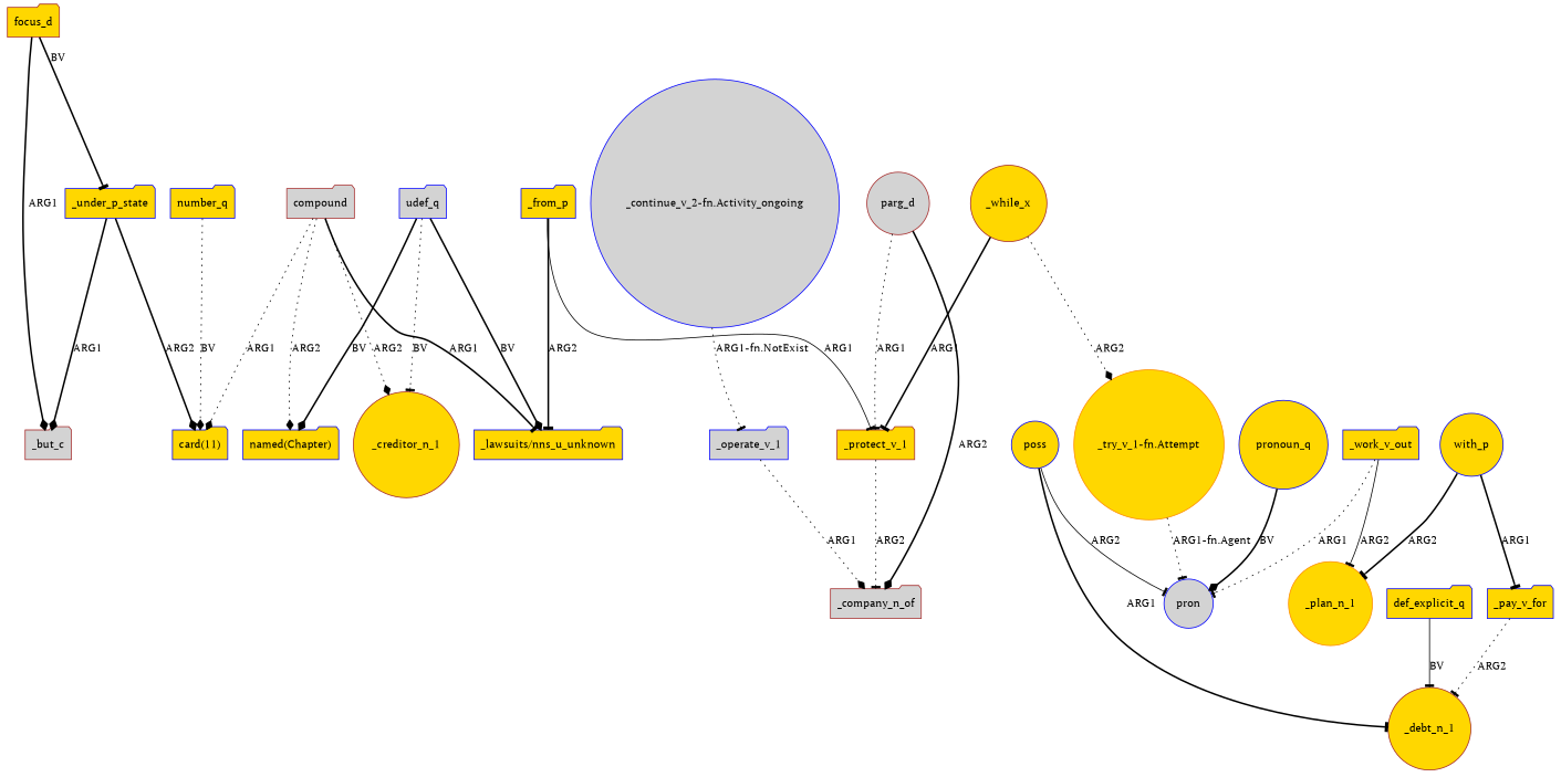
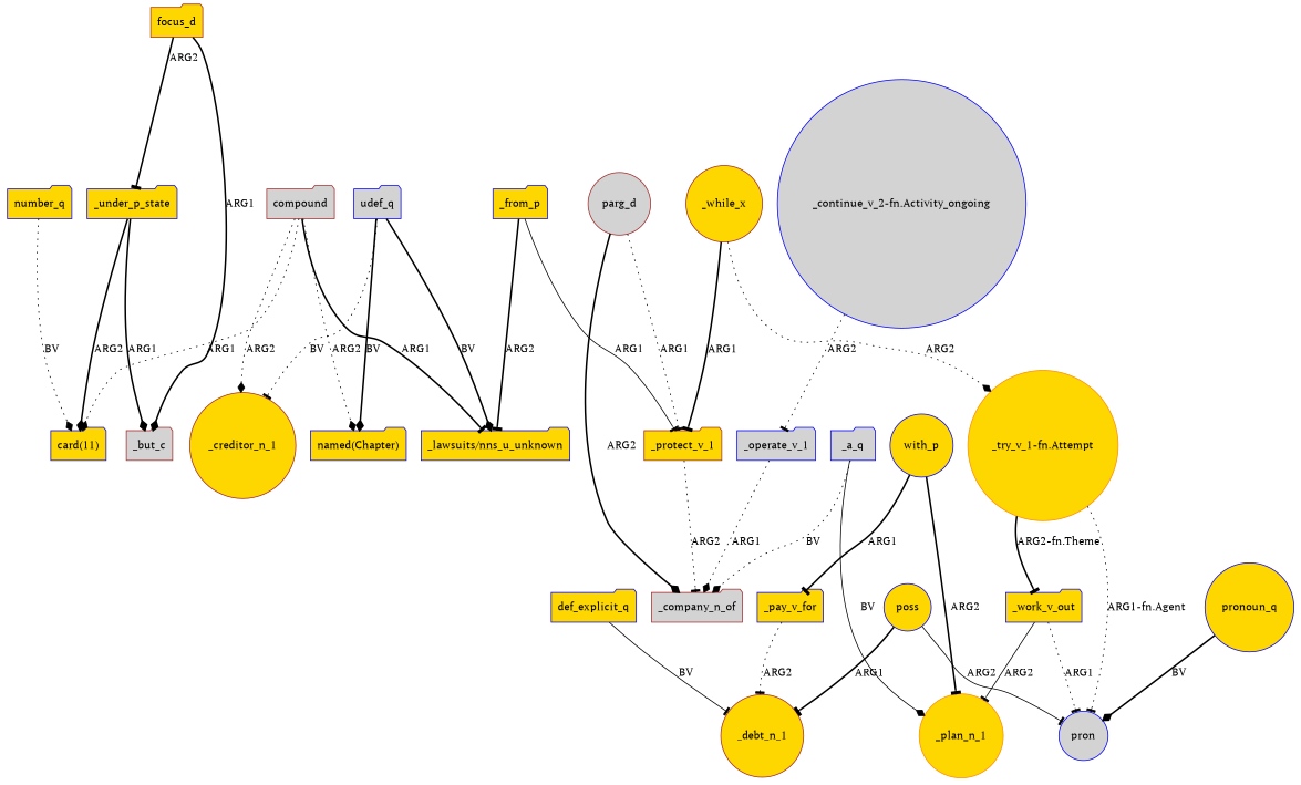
  digraph {
    fontname="PT Serif"
    node [color=blue fillcolor=gold fontname="PT Serif" shape=folder style=filled]
    edge [arrowhead=tee fontname="PT Serif" style=bold]
    _under_p_state
    "card(11)"
    _but_c [color=brown fillcolor=lightgrey]
    _protect_v_1 [color=brown]
    _from_p
    "_lawsuits/nns_u_unknown"
    _company_n_of [color=brown fillcolor=lightgrey]
    number_q
    parg_d [color=brown fillcolor=lightgrey shape=circle]
    with_p [shape=circle]
    _plan_n_1 [color=darkorange shape=circle]
    _pay_v_for
    _debt_n_1 [color=brown shape=circle]
    compound [color=brown fillcolor=lightgrey]
    "named(Chapter)"
    _creditor_n_1 [color=brown shape=circle]
    poss [shape=circle]
    pron [fillcolor=lightgrey shape=circle]
    "_try_v_1-fn.Attempt" [color=darkorange shape=circle]
    _work_v_out
    _while_x [color=brown shape=circle]
    udef_q [fillcolor=lightgrey]
    "_continue_v_2-fn.Activity_ongoing" [fillcolor=lightgrey shape=circle]
    _operate_v_1 [fillcolor=lightgrey]
    pronoun_q [shape=circle]
    def_explicit_q
+   _a_q [fillcolor=lightgrey]
    focus_d [color=brown]
    _under_p_state -> "card(11)" [arrowhead=diamond label=ARG2]
    _under_p_state -> _but_c [arrowhead=diamond label=ARG1]
    _protect_v_1 -> _company_n_of [label=ARG2 style=dotted]
    _from_p -> _protect_v_1 [label=ARG1 style=solid]
    _from_p -> "_lawsuits/nns_u_unknown" [label=ARG2]
    number_q -> "card(11)" [arrowhead=diamond label=BV style=dotted]
    parg_d -> _protect_v_1 [label=ARG1 style=dotted]
    parg_d -> _company_n_of [arrowhead=diamond label=ARG2]
    with_p -> _plan_n_1 [label=ARG2]
    with_p -> _pay_v_for [label=ARG1]
    _pay_v_for -> _debt_n_1 [label=ARG2 style=dotted]
    compound -> "card(11)" [arrowhead=diamond label=ARG1 style=dotted]
    compound -> "_lawsuits/nns_u_unknown" [label=ARG1]
    compound -> "named(Chapter)" [arrowhead=diamond label=ARG2 style=dotted]
    compound -> _creditor_n_1 [arrowhead=diamond label=ARG2 style=dotted]
    poss -> _debt_n_1 [label=ARG1]
    poss -> pron [label=ARG2 style=solid]
    "_try_v_1-fn.Attempt" -> pron [label="ARG1-fn.Agent" style=dotted]
+   "_try_v_1-fn.Attempt" -> _work_v_out [label="ARG2-fn.Theme"]
    _work_v_out -> _plan_n_1 [label=ARG2 style=solid]
    _work_v_out -> pron [label=ARG1 style=dotted]
    _while_x -> _protect_v_1 [label=ARG1]
    _while_x -> "_try_v_1-fn.Attempt" [arrowhead=diamond label=ARG2 style=dotted]
    udef_q -> "_lawsuits/nns_u_unknown" [arrowhead=diamond label=BV]
    udef_q -> "named(Chapter)" [arrowhead=diamond label=BV]
    udef_q -> _creditor_n_1 [label=BV style=dotted]
-   "_continue_v_2-fn.Activity_ongoing" -> _operate_v_1 [label="ARG1-fn.NotExist" style=dotted]
+   "_continue_v_2-fn.Activity_ongoing" -> _operate_v_1 [label=ARG2 style=dotted]
    _operate_v_1 -> _company_n_of [arrowhead=diamond label=ARG1 style=dotted]
    pronoun_q -> pron [arrowhead=diamond label=BV]
    def_explicit_q -> _debt_n_1 [label=BV style=solid]
-   focus_d -> _under_p_state [label=BV]
+   _a_q -> _company_n_of [arrowhead=diamond label=BV style=dotted]
+   _a_q -> _plan_n_1 [arrowhead=diamond label=BV style=solid]
+   focus_d -> _under_p_state [label=ARG2]
    focus_d -> _but_c [arrowhead=diamond label=ARG1]
  }
